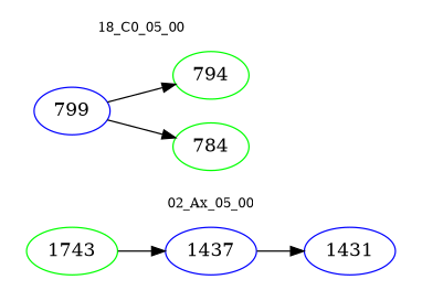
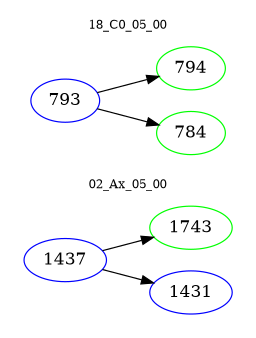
  digraph {
    rankdir=LR
    node [color=blue]
    edge [color=black]
    n1 [label=1437]
    n2 [label=1431]
    n3 [color=green label=1743]
-   n4 [label=799]
+   n4 [label=793]
    n5 [color=green label=784]
    n6 [color=green label=794]
    subgraph cluster_1 {
      color=white
      fontsize=10
      label="02_Ax_05_00"
      n1
      n2
      n3
    }
    subgraph cluster_2 {
      color=white
      fontsize=10
      label="18_C0_05_00"
      n4
      n5
      n6
    }
    n1 -> n2
-   n3 -> n1
+   n1 -> n3
    n4 -> n5
    n4 -> n6
  }
